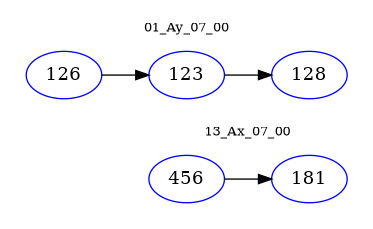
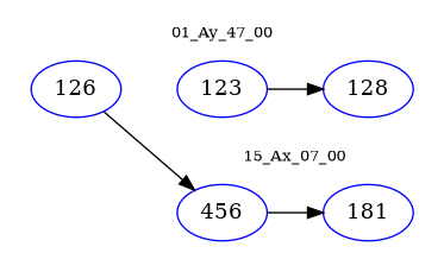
  digraph {
    rankdir=LR
    node [color=blue]
    edge [color=black]
    n1 [label=126]
    n2 [label=123]
    n3 [label=128]
    n4 [label=456]
    n5 [label=181]
    subgraph cluster_1 {
      color=white
      fontsize=10
-     label="01_Ay_07_00"
+     label="01_Ay_47_00"
      n1
      n2
      n3
    }
    subgraph cluster_2 {
      color=white
      fontsize=10
-     label="13_Ax_07_00"
+     label="15_Ax_07_00"
      n4
      n5
    }
-   n1 -> n2
+   n1 -> n4
    n2 -> n3
    n4 -> n5
  }
